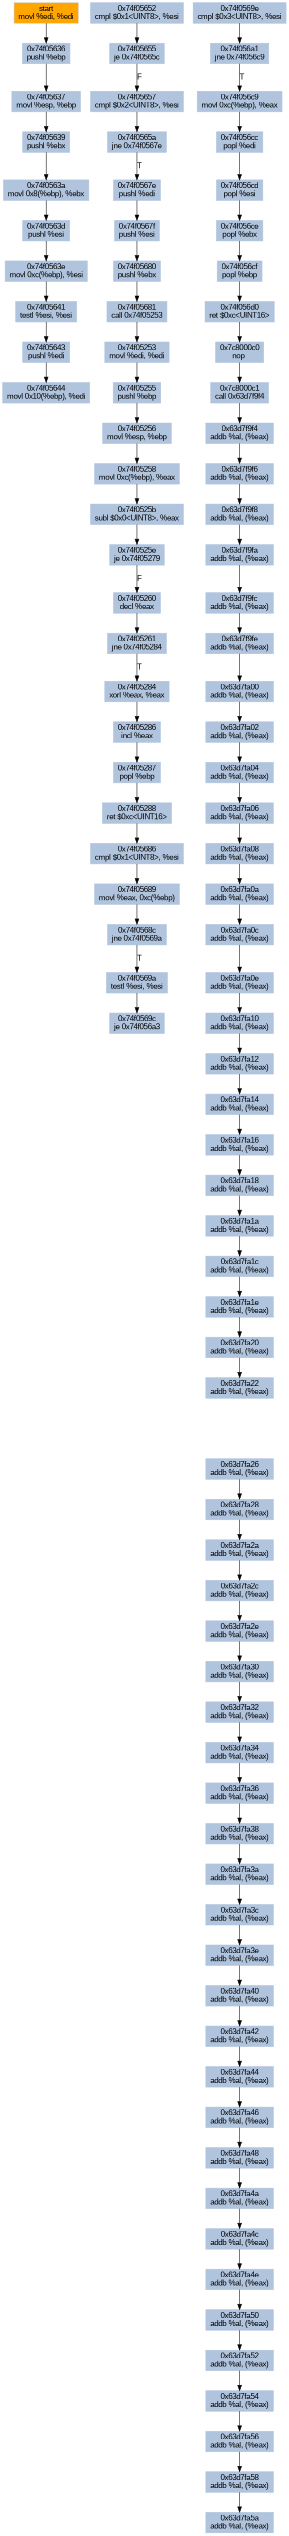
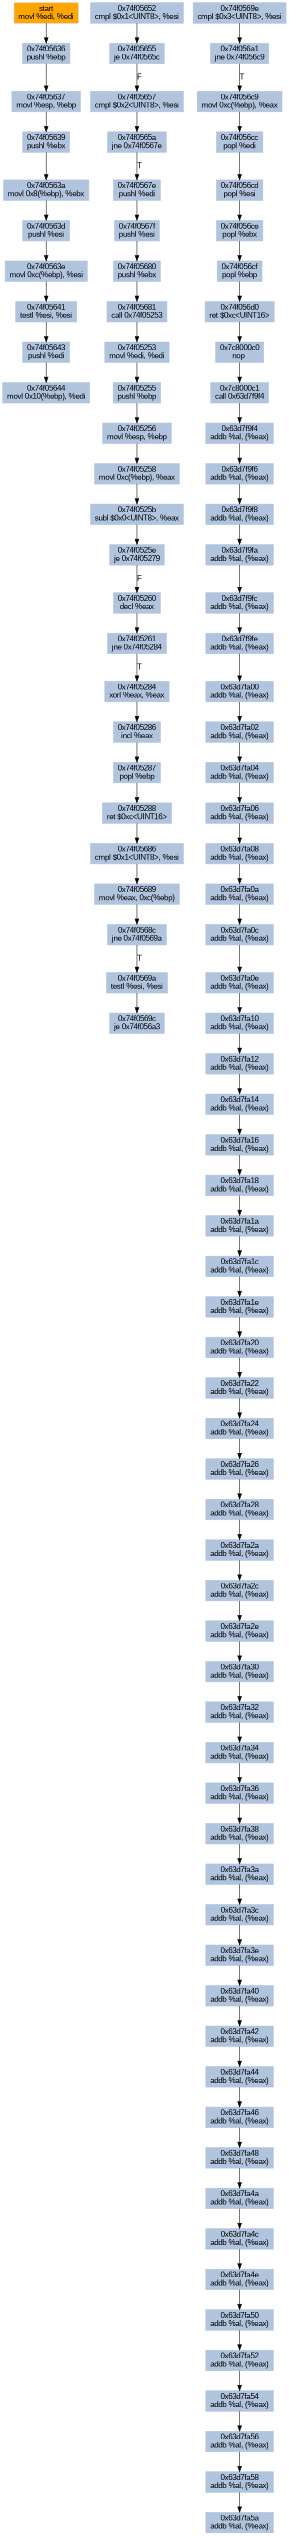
  digraph {
    fontname="Liberation Sans"
    node [color=lightsteelblue fillcolor=lightsteelblue fontname="Liberation Sans" shape=rectangle style=filled]
    edge [color="#000000" fontname="Liberation Sans"]
    n1 [color=lightgrey fillcolor=orange label="start\nmovl %edi, %edi"]
    n2 [label="0x74f05636\npushl %ebp"]
    n3 [label="0x74f05637\nmovl %esp, %ebp"]
    n4 [label="0x74f05639\npushl %ebx"]
    n5 [label="0x74f0563a\nmovl 0x8(%ebp), %ebx"]
    n6 [label="0x74f0563d\npushl %esi"]
    n7 [label="0x74f0563e\nmovl 0xc(%ebp), %esi"]
    n8 [label="0x74f05641\ntestl %esi, %esi"]
    n9 [label="0x74f05643\npushl %edi"]
    n10 [label="0x74f05644\nmovl 0x10(%ebp), %edi"]
    n11 [label="0x74f05652\ncmpl $0x1<UINT8>, %esi"]
    n12 [label="0x74f05655\nje 0x74f0565c"]
    n13 [label="0x74f05657\ncmpl $0x2<UINT8>, %esi"]
    n14 [label="0x74f0565a\njne 0x74f0567e"]
    n15 [label="0x74f0567e\npushl %edi"]
    n16 [label="0x74f0567f\npushl %esi"]
    n17 [label="0x74f05680\npushl %ebx"]
    n18 [label="0x74f05681\ncall 0x74f05253"]
    n19 [label="0x74f05253\nmovl %edi, %edi"]
    n20 [label="0x74f05255\npushl %ebp"]
    n21 [label="0x74f05256\nmovl %esp, %ebp"]
    n22 [label="0x74f05258\nmovl 0xc(%ebp), %eax"]
    n23 [label="0x74f0525b\nsubl $0x0<UINT8>, %eax"]
    n24 [label="0x74f0525e\nje 0x74f05279"]
    n25 [label="0x74f05260\ndecl %eax"]
    n26 [label="0x74f05261\njne 0x74f05284"]
    n27 [label="0x74f05284\nxorl %eax, %eax"]
    n28 [label="0x74f05286\nincl %eax"]
    n29 [label="0x74f05287\npopl %ebp"]
    n30 [label="0x74f05288\nret $0xc<UINT16>"]
    n31 [label="0x74f05686\ncmpl $0x1<UINT8>, %esi"]
    n32 [label="0x74f05689\nmovl %eax, 0xc(%ebp)"]
    n33 [label="0x74f0568c\njne 0x74f0569a"]
    n34 [label="0x74f0569a\ntestl %esi, %esi"]
    n35 [label="0x74f0569c\nje 0x74f056a3"]
    n36 [label="0x74f0569e\ncmpl $0x3<UINT8>, %esi"]
    n37 [label="0x74f056a1\njne 0x74f056c9"]
    n38 [label="0x74f056c9\nmovl 0xc(%ebp), %eax"]
    n39 [label="0x74f056cc\npopl %edi"]
    n40 [label="0x74f056cd\npopl %esi"]
    n41 [label="0x74f056ce\npopl %ebx"]
    n42 [label="0x74f056cf\npopl %ebp"]
    n43 [label="0x74f056d0\nret $0xc<UINT16>"]
    n44 [label="0x7c8000c0\nnop "]
    n45 [label="0x7c8000c1\ncall 0x63d7f9f4"]
    n46 [label="0x63d7f9f4\naddb %al, (%eax)"]
    n47 [label="0x63d7f9f6\naddb %al, (%eax)"]
    n48 [label="0x63d7f9f8\naddb %al, (%eax)"]
    n49 [label="0x63d7f9fa\naddb %al, (%eax)"]
    n50 [label="0x63d7f9fc\naddb %al, (%eax)"]
    n51 [label="0x63d7f9fe\naddb %al, (%eax)"]
    n52 [label="0x63d7fa00\naddb %al, (%eax)"]
    n53 [label="0x63d7fa02\naddb %al, (%eax)"]
    n54 [label="0x63d7fa04\naddb %al, (%eax)"]
    n55 [label="0x63d7fa06\naddb %al, (%eax)"]
    n56 [label="0x63d7fa08\naddb %al, (%eax)"]
    n57 [label="0x63d7fa0a\naddb %al, (%eax)"]
    n58 [label="0x63d7fa0c\naddb %al, (%eax)"]
    n59 [label="0x63d7fa0e\naddb %al, (%eax)"]
    n60 [label="0x63d7fa10\naddb %al, (%eax)"]
    n61 [label="0x63d7fa12\naddb %al, (%eax)"]
    n62 [label="0x63d7fa14\naddb %al, (%eax)"]
    n63 [label="0x63d7fa16\naddb %al, (%eax)"]
    n64 [label="0x63d7fa18\naddb %al, (%eax)"]
    n65 [label="0x63d7fa1a\naddb %al, (%eax)"]
    n66 [label="0x63d7fa1c\naddb %al, (%eax)"]
    n67 [label="0x63d7fa1e\naddb %al, (%eax)"]
    n68 [label="0x63d7fa20\naddb %al, (%eax)"]
    n69 [label="0x63d7fa22\naddb %al, (%eax)"]
+   n70 [label="0x63d7fa24\naddb %al, (%eax)"]
    n71 [label="0x63d7fa26\naddb %al, (%eax)"]
    n72 [label="0x63d7fa28\naddb %al, (%eax)"]
    n73 [label="0x63d7fa2a\naddb %al, (%eax)"]
    n74 [label="0x63d7fa2c\naddb %al, (%eax)"]
    n75 [label="0x63d7fa2e\naddb %al, (%eax)"]
    n76 [label="0x63d7fa30\naddb %al, (%eax)"]
    n77 [label="0x63d7fa32\naddb %al, (%eax)"]
    n78 [label="0x63d7fa34\naddb %al, (%eax)"]
    n79 [label="0x63d7fa36\naddb %al, (%eax)"]
    n80 [label="0x63d7fa38\naddb %al, (%eax)"]
    n81 [label="0x63d7fa3a\naddb %al, (%eax)"]
    n82 [label="0x63d7fa3c\naddb %al, (%eax)"]
    n83 [label="0x63d7fa3e\naddb %al, (%eax)"]
    n84 [label="0x63d7fa40\naddb %al, (%eax)"]
    n85 [label="0x63d7fa42\naddb %al, (%eax)"]
    n86 [label="0x63d7fa44\naddb %al, (%eax)"]
    n87 [label="0x63d7fa46\naddb %al, (%eax)"]
    n88 [label="0x63d7fa48\naddb %al, (%eax)"]
    n89 [label="0x63d7fa4a\naddb %al, (%eax)"]
    n90 [label="0x63d7fa4c\naddb %al, (%eax)"]
    n91 [label="0x63d7fa4e\naddb %al, (%eax)"]
    n92 [label="0x63d7fa50\naddb %al, (%eax)"]
    n93 [label="0x63d7fa52\naddb %al, (%eax)"]
    n94 [label="0x63d7fa54\naddb %al, (%eax)"]
    n95 [label="0x63d7fa56\naddb %al, (%eax)"]
    n96 [label="0x63d7fa58\naddb %al, (%eax)"]
    n97 [label="0x63d7fa5a\naddb %al, (%eax)"]
    n1 -> n2
    n2 -> n3
    n3 -> n4
    n4 -> n5
    n5 -> n6
    n6 -> n7
    n7 -> n8
    n8 -> n9
    n9 -> n10
    n11 -> n12
    n12 -> n13 [label=F]
    n13 -> n14
    n14 -> n15 [label=T]
    n15 -> n16
    n16 -> n17
    n17 -> n18
    n18 -> n19
    n19 -> n20
    n20 -> n21
    n21 -> n22
    n22 -> n23
    n23 -> n24
    n24 -> n25 [label=F]
    n25 -> n26
    n26 -> n27 [label=T]
    n27 -> n28
    n28 -> n29
    n29 -> n30
    n30 -> n31
    n31 -> n32
    n32 -> n33
    n33 -> n34 [label=T]
    n34 -> n35
    n36 -> n37
    n37 -> n38 [label=T]
    n38 -> n39
    n39 -> n40
    n40 -> n41
    n41 -> n42
    n42 -> n43
    n43 -> n44
    n44 -> n45
    n45 -> n46
    n46 -> n47
    n47 -> n48
    n48 -> n49
    n49 -> n50
    n50 -> n51
    n51 -> n52
    n52 -> n53
    n53 -> n54
    n54 -> n55
    n55 -> n56
    n56 -> n57
    n57 -> n58
    n58 -> n59
    n59 -> n60
    n60 -> n61
    n61 -> n62
    n62 -> n63
    n63 -> n64
    n64 -> n65
    n65 -> n66
    n66 -> n67
    n67 -> n68
    n68 -> n69
+   n69 -> n70
+   n70 -> n71
    n71 -> n72
    n72 -> n73
    n73 -> n74
    n74 -> n75
    n75 -> n76
    n76 -> n77
    n77 -> n78
    n78 -> n79
    n79 -> n80
    n80 -> n81
    n81 -> n82
    n82 -> n83
    n83 -> n84
    n84 -> n85
    n85 -> n86
    n86 -> n87
    n87 -> n88
    n88 -> n89
    n89 -> n90
    n90 -> n91
    n91 -> n92
    n92 -> n93
    n93 -> n94
    n94 -> n95
    n95 -> n96
    n96 -> n97
  }
